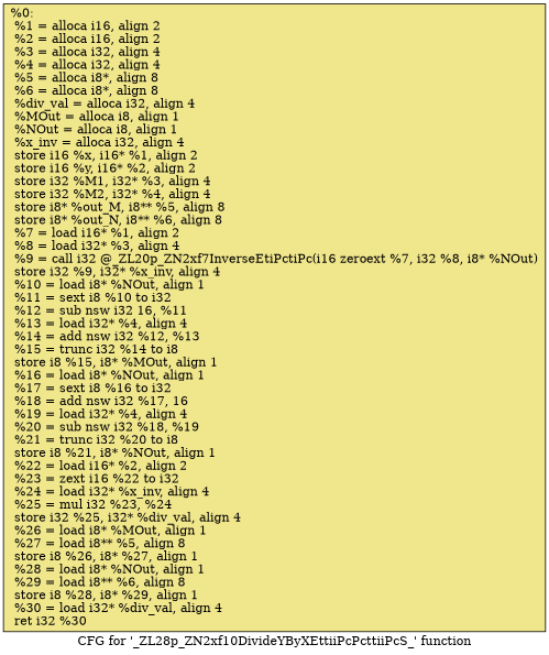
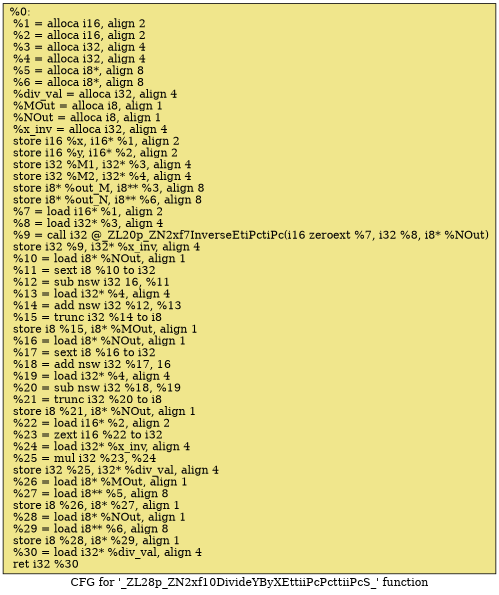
  digraph {
    label="CFG for '_ZL28p_ZN2xf10DivideYByXEttiiPcPcttiiPcS_' function"
-   n1 [label="{%0:\l  %1 = alloca i16, align 2\l  %2 = alloca i16, align 2\l  %3 = alloca i32, align 4\l  %4 = alloca i32, align 4\l  %5 = alloca i8*, align 8\l  %6 = alloca i8*, align 8\l  %div_val = alloca i32, align 4\l  %MOut = alloca i8, align 1\l  %NOut = alloca i8, align 1\l  %x_inv = alloca i32, align 4\l  store i16 %x, i16* %1, align 2\l  store i16 %y, i16* %2, align 2\l  store i32 %M1, i32* %3, align 4\l  store i32 %M2, i32* %4, align 4\l  store i8* %out_M, i8** %5, align 8\l  store i8* %out_N, i8** %6, align 8\l  %7 = load i16* %1, align 2\l  %8 = load i32* %3, align 4\l  %9 = call i32 @_ZL20p_ZN2xf7InverseEtiPctiPc(i16 zeroext %7, i32 %8, i8* %NOut)\l  store i32 %9, i32* %x_inv, align 4\l  %10 = load i8* %NOut, align 1\l  %11 = sext i8 %10 to i32\l  %12 = sub nsw i32 16, %11\l  %13 = load i32* %4, align 4\l  %14 = add nsw i32 %12, %13\l  %15 = trunc i32 %14 to i8\l  store i8 %15, i8* %MOut, align 1\l  %16 = load i8* %NOut, align 1\l  %17 = sext i8 %16 to i32\l  %18 = add nsw i32 %17, 16\l  %19 = load i32* %4, align 4\l  %20 = sub nsw i32 %18, %19\l  %21 = trunc i32 %20 to i8\l  store i8 %21, i8* %NOut, align 1\l  %22 = load i16* %2, align 2\l  %23 = zext i16 %22 to i32\l  %24 = load i32* %x_inv, align 4\l  %25 = mul i32 %23, %24\l  store i32 %25, i32* %div_val, align 4\l  %26 = load i8* %MOut, align 1\l  %27 = load i8** %5, align 8\l  store i8 %26, i8* %27, align 1\l  %28 = load i8* %NOut, align 1\l  %29 = load i8** %6, align 8\l  store i8 %28, i8* %29, align 1\l  %30 = load i32* %div_val, align 4\l  ret i32 %30\l}" shape=record style=filled fillcolor=khaki]
+   n1 [label="{%0:\l  %1 = alloca i16, align 2\l  %2 = alloca i16, align 2\l  %3 = alloca i32, align 4\l  %4 = alloca i32, align 4\l  %5 = alloca i8*, align 8\l  %6 = alloca i8*, align 8\l  %div_val = alloca i32, align 4\l  %MOut = alloca i8, align 1\l  %NOut = alloca i8, align 1\l  %x_inv = alloca i32, align 4\l  store i16 %x, i16* %1, align 2\l  store i16 %y, i16* %2, align 2\l  store i32 %M1, i32* %3, align 4\l  store i32 %M2, i32* %4, align 4\l  store i8* %out_M, i8** %3, align 8\l  store i8* %out_N, i8** %6, align 8\l  %7 = load i16* %1, align 2\l  %8 = load i32* %3, align 4\l  %9 = call i32 @_ZL20p_ZN2xf7InverseEtiPctiPc(i16 zeroext %7, i32 %8, i8* %NOut)\l  store i32 %9, i32* %x_inv, align 4\l  %10 = load i8* %NOut, align 1\l  %11 = sext i8 %10 to i32\l  %12 = sub nsw i32 16, %11\l  %13 = load i32* %4, align 4\l  %14 = add nsw i32 %12, %13\l  %15 = trunc i32 %14 to i8\l  store i8 %15, i8* %MOut, align 1\l  %16 = load i8* %NOut, align 1\l  %17 = sext i8 %16 to i32\l  %18 = add nsw i32 %17, 16\l  %19 = load i32* %4, align 4\l  %20 = sub nsw i32 %18, %19\l  %21 = trunc i32 %20 to i8\l  store i8 %21, i8* %NOut, align 1\l  %22 = load i16* %2, align 2\l  %23 = zext i16 %22 to i32\l  %24 = load i32* %x_inv, align 4\l  %25 = mul i32 %23, %24\l  store i32 %25, i32* %div_val, align 4\l  %26 = load i8* %MOut, align 1\l  %27 = load i8** %5, align 8\l  store i8 %26, i8* %27, align 1\l  %28 = load i8* %NOut, align 1\l  %29 = load i8** %6, align 8\l  store i8 %28, i8* %29, align 1\l  %30 = load i32* %div_val, align 4\l  ret i32 %30\l}" shape=record style=filled fillcolor=khaki]
  }
